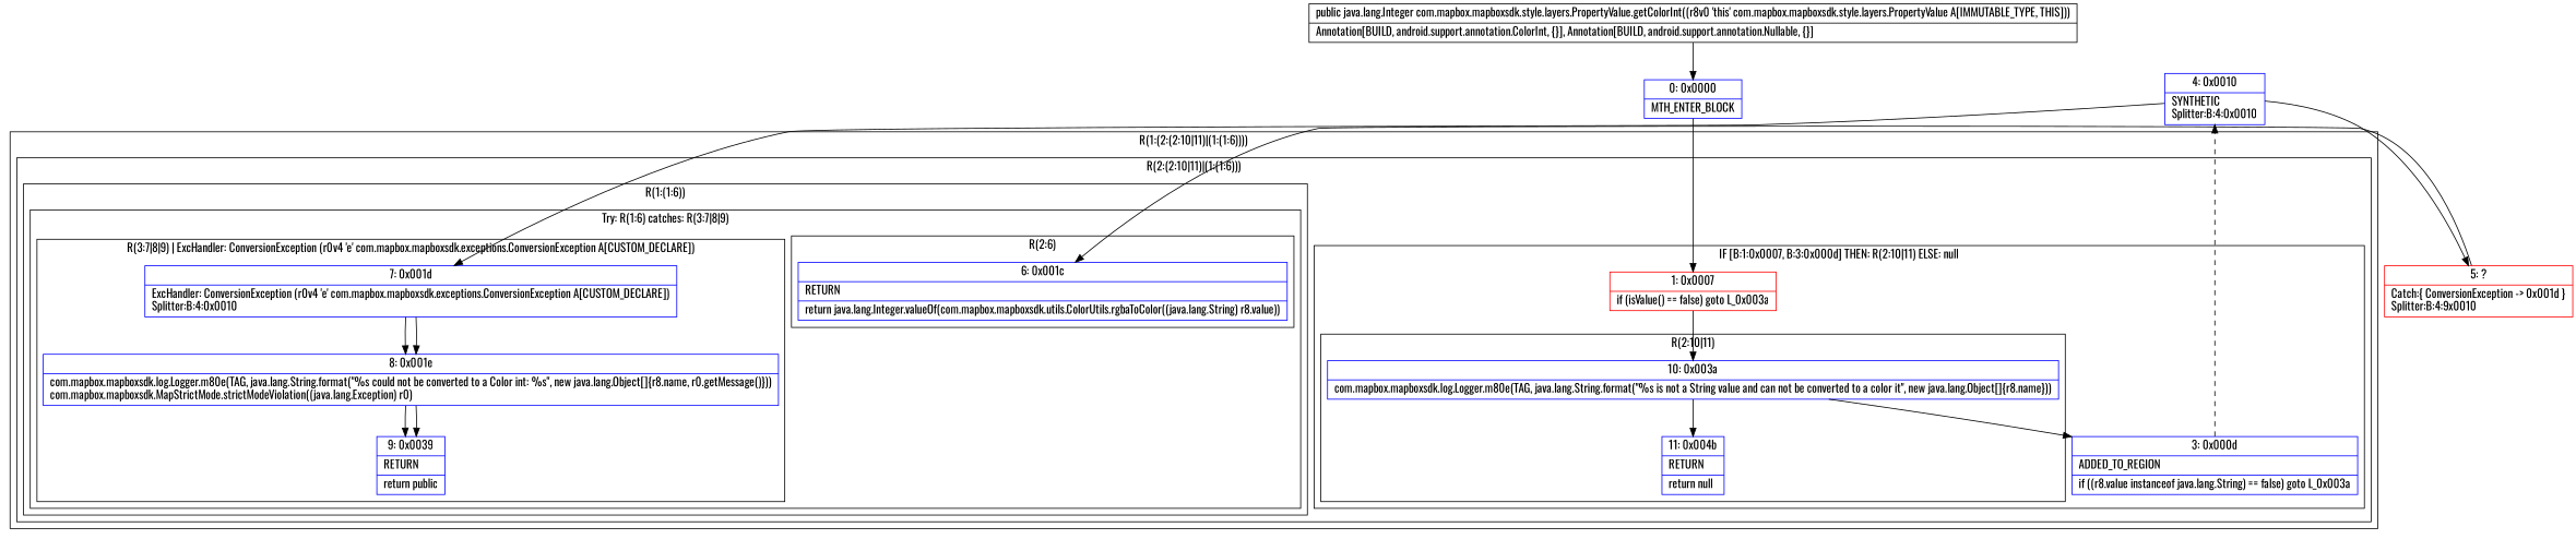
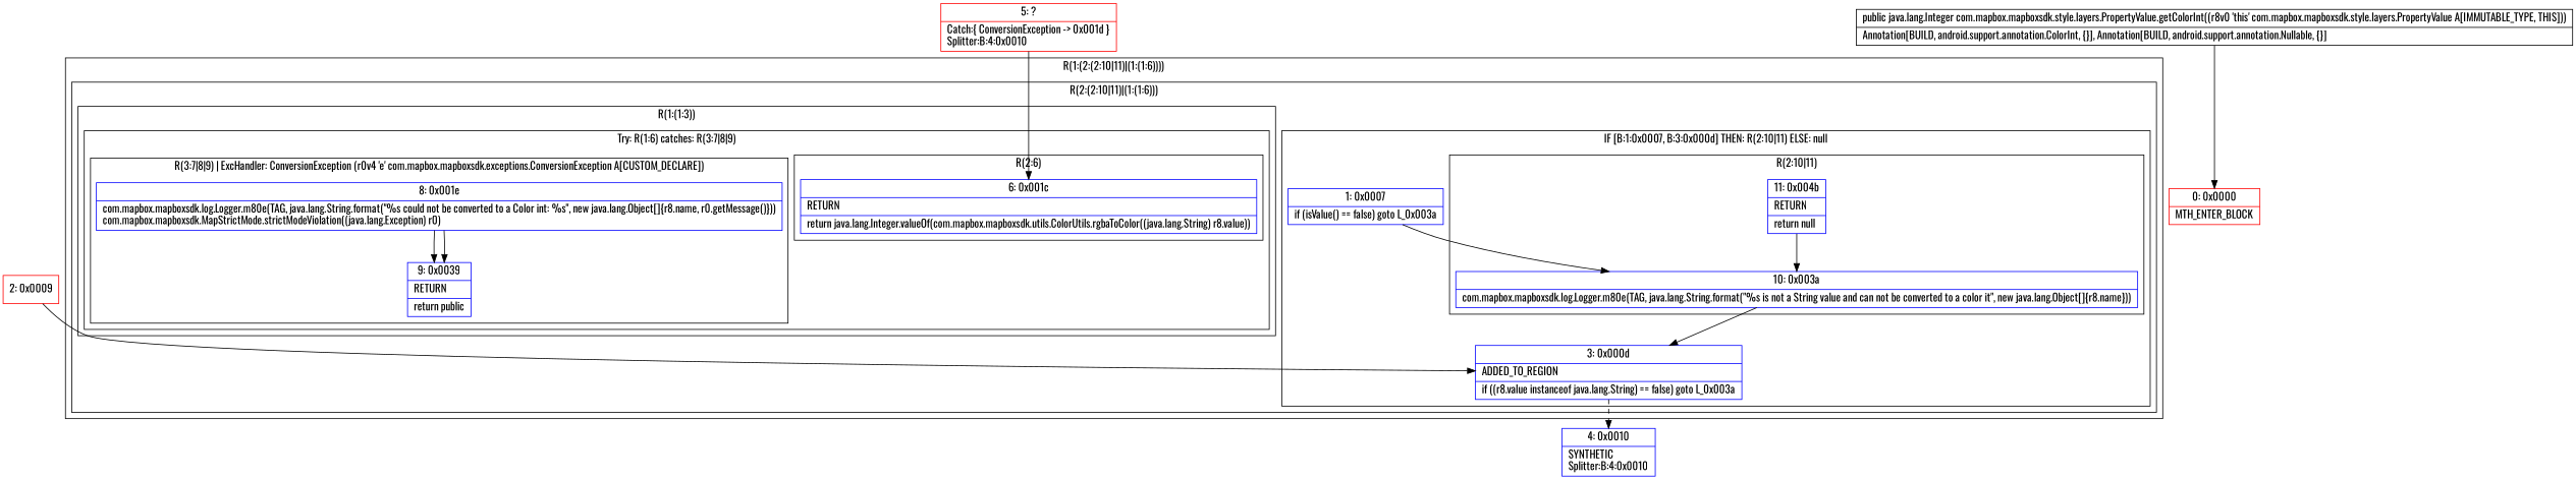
  digraph {
    fontname=Oswald
    node [color=blue fontname=Oswald shape=record]
    edge [fontname=Oswald]
    n1 [label="{10\:\ 0x003a|com.mapbox.mapboxsdk.log.Logger.m80e(TAG, java.lang.String.format(\"%s is not a String value and can not be converted to a color it\", new java.lang.Object[]\{r8.name\}))\l}"]
    n2 [label="{11\:\ 0x004b|RETURN\l|return null\l}"]
-   n3 [color=red label="{1\:\ 0x0007|if (isValue() == false) goto L_0x003a\l}"]
+   n3 [label="{1\:\ 0x0007|if (isValue() == false) goto L_0x003a\l}"]
    n4 [label="{3\:\ 0x000d|ADDED_TO_REGION\l|if ((r8.value instanceof java.lang.String) == false) goto L_0x003a\l}"]
    n5 [label="{6\:\ 0x001c|RETURN\l|return java.lang.Integer.valueOf(com.mapbox.mapboxsdk.utils.ColorUtils.rgbaToColor((java.lang.String) r8.value))\l}"]
-   n6 [label="{7\:\ 0x001d|ExcHandler: ConversionException (r0v4 'e' com.mapbox.mapboxsdk.exceptions.ConversionException A[CUSTOM_DECLARE])\lSplitter:B:4:0x0010\l}"]
    n7 [label="{8\:\ 0x001e|com.mapbox.mapboxsdk.log.Logger.m80e(TAG, java.lang.String.format(\"%s could not be converted to a Color int: %s\", new java.lang.Object[]\{r8.name, r0.getMessage()\}))\lcom.mapbox.mapboxsdk.MapStrictMode.strictModeViolation((java.lang.Exception) r0)\l}"]
    n8 [label="{9\:\ 0x0039|RETURN\l|return public\l}"]
    n9 [label="{4\:\ 0x0010|SYNTHETIC\lSplitter:B:4:0x0010\l}"]
-   n11 [color=red label="{5\:\ ?|Catch:\{ ConversionException \-\> 0x001d \}\lSplitter:B:4:9x0010\l}"]
-   n12 [label="{0\:\ 0x0000|MTH_ENTER_BLOCK\l}"]
+   n10 [color=red label="{2\:\ 0x0009}"]
+   n11 [color=red label="{5\:\ ?|Catch:\{ ConversionException \-\> 0x001d \}\lSplitter:B:4:0x0010\l}"]
+   n12 [color=red label="{0\:\ 0x0000|MTH_ENTER_BLOCK\l}"]
    n13 [label="{public java.lang.Integer com.mapbox.mapboxsdk.style.layers.PropertyValue.getColorInt((r8v0 'this' com.mapbox.mapboxsdk.style.layers.PropertyValue A[IMMUTABLE_TYPE, THIS]))  | Annotation[BUILD, android.support.annotation.ColorInt, \{\}], Annotation[BUILD, android.support.annotation.Nullable, \{\}]\l}" color=""]
    subgraph cluster_1 {
      label="R(1:(2:(2:10|11)|(1:(1:6))))"
      subgraph cluster_2 {
        label="R(2:(2:10|11)|(1:(1:6)))"
        subgraph cluster_3 {
          label="IF [B:1:0x0007, B:3:0x000d] THEN: R(2:10|11) ELSE: null"
          n3
          n4
          subgraph cluster_4 {
            label="R(2:10|11)"
            n1
            n2
          }
        }
        subgraph cluster_5 {
-         label="R(1:(1:6))"
+         label="R(1:(1:3))"
          subgraph cluster_6 {
            label="Try: R(1:6) catches: R(3:7|8|9)"
            subgraph cluster_7 {
              label="R(2:6)"
              n5
            }
            subgraph cluster_8 {
              label="R(3:7|8|9) | ExcHandler: ConversionException (r0v4 'e' com.mapbox.mapboxsdk.exceptions.ConversionException A[CUSTOM_DECLARE])\l"
-             n6
              n7
              n8
            }
          }
        }
      }
    }
    subgraph cluster_9 {
      label="R(3:7|8|9) | ExcHandler: ConversionException (r0v4 'e' com.mapbox.mapboxsdk.exceptions.ConversionException A[CUSTOM_DECLARE])\l"
    }
-   n1 -> n2
+   n2 -> n1
    n1 -> n4
    n3 -> n1
    n4 -> n9 [style=dashed]
-   n6 -> n7
-   n6 -> n7
    n7 -> n8
    n7 -> n8
-   n9 -> n6
-   n9 -> n11
+   n10 -> n4
    n11 -> n5
-   n12 -> n3
    n13 -> n12
  }
